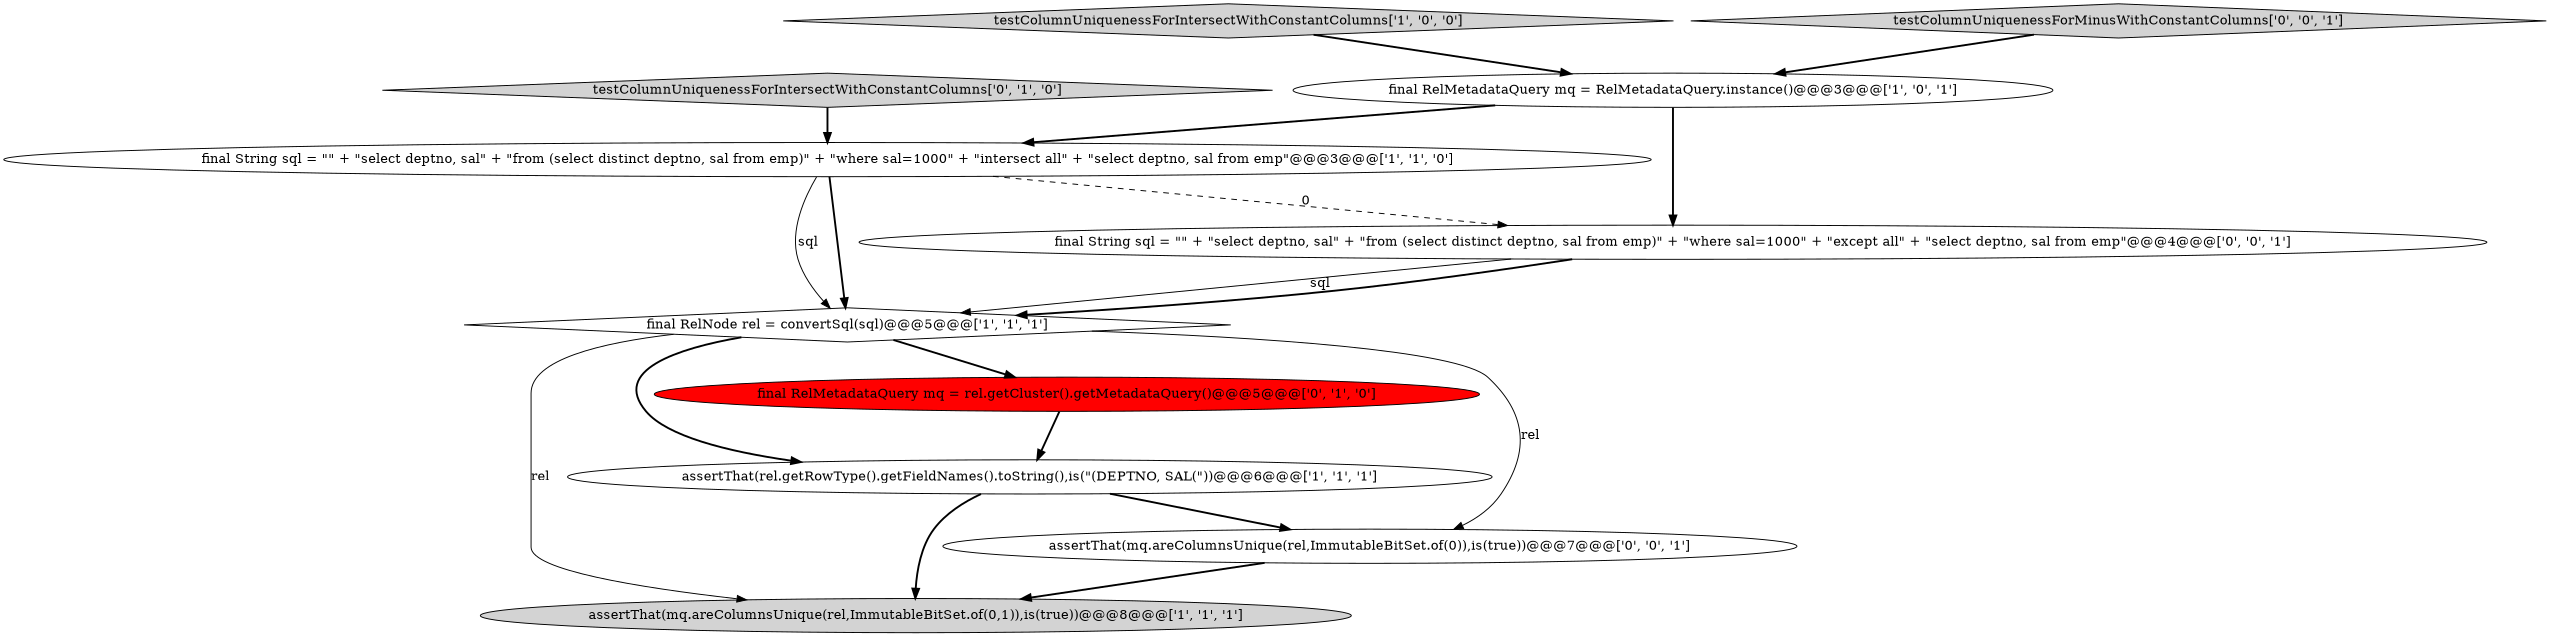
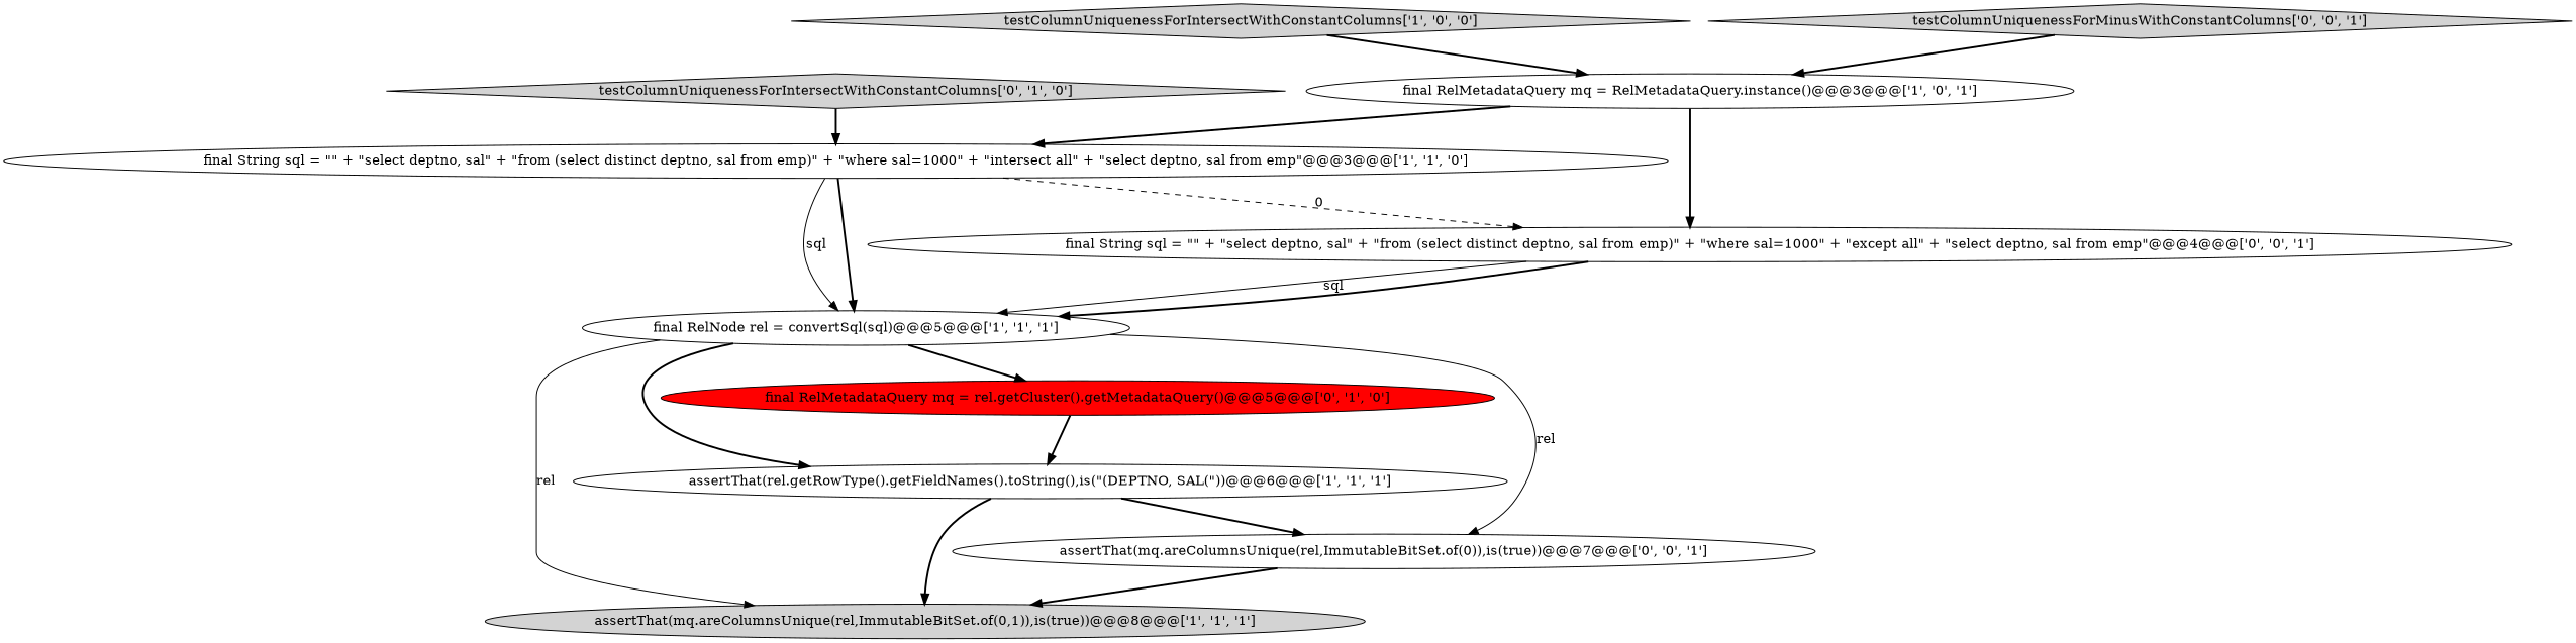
  digraph {
    node [fillcolor=white shape=ellipse style=filled]
    edge [style=bold]
-   n1 [label="final RelNode rel = convertSql(sql)@@@5@@@['1', '1', '1']" shape=diamond]
+   n1 [label="final RelNode rel = convertSql(sql)@@@5@@@['1', '1', '1']"]
    n2 [fillcolor=red label="final RelMetadataQuery mq = rel.getCluster().getMetadataQuery()@@@5@@@['0', '1', '0']"]
    n3 [label="assertThat(rel.getRowType().getFieldNames().toString(),is(\"(DEPTNO, SAL(\"))@@@6@@@['1', '1', '1']"]
    n4 [fillcolor=lightgray label="assertThat(mq.areColumnsUnique(rel,ImmutableBitSet.of(0,1)),is(true))@@@8@@@['1', '1', '1']"]
    n5 [label="assertThat(mq.areColumnsUnique(rel,ImmutableBitSet.of(0)),is(true))@@@7@@@['0', '0', '1']"]
    n6 [fillcolor=lightgray label="testColumnUniquenessForIntersectWithConstantColumns['0', '1', '0']" shape=diamond]
    n7 [label="final String sql = \"\" + \"select deptno, sal\" + \"from (select distinct deptno, sal from emp)\" + \"where sal=1000\" + \"intersect all\" + \"select deptno, sal from emp\"@@@3@@@['1', '1', '0']"]
    n8 [fillcolor=lightgray label="testColumnUniquenessForIntersectWithConstantColumns['1', '0', '0']" shape=diamond]
    n9 [label="final RelMetadataQuery mq = RelMetadataQuery.instance()@@@3@@@['1', '0', '1']"]
    n10 [fillcolor=lightgray label="testColumnUniquenessForMinusWithConstantColumns['0', '0', '1']" shape=diamond]
    n11 [label="final String sql = \"\" + \"select deptno, sal\" + \"from (select distinct deptno, sal from emp)\" + \"where sal=1000\" + \"except all\" + \"select deptno, sal from emp\"@@@4@@@['0', '0', '1']"]
    n1 -> n2
    n1 -> n3
    n1 -> n4 [label=rel style=solid]
    n1 -> n5 [label=rel style=solid]
    n2 -> n3
    n3 -> n4
    n3 -> n5
    n5 -> n4
    n6 -> n7
    n7 -> n1 [label=sql style=solid]
    n7 -> n1
    n7 -> n11 [label=0 style=dashed]
    n8 -> n9
    n9 -> n7
    n9 -> n11
    n10 -> n9
    n11 -> n1 [label=sql style=solid]
    n11 -> n1
  }
